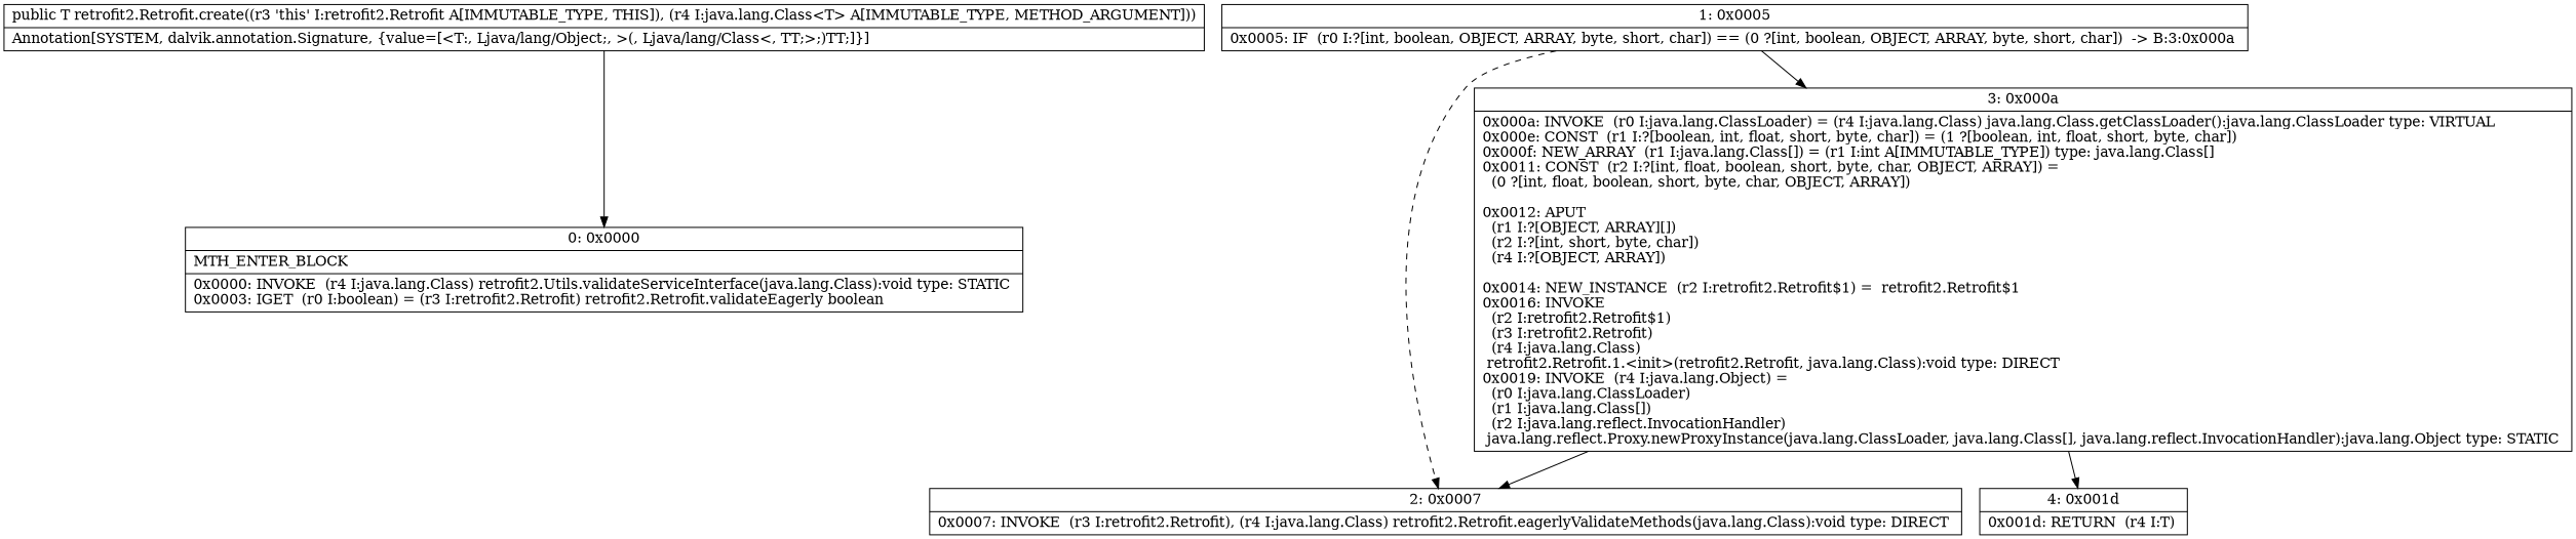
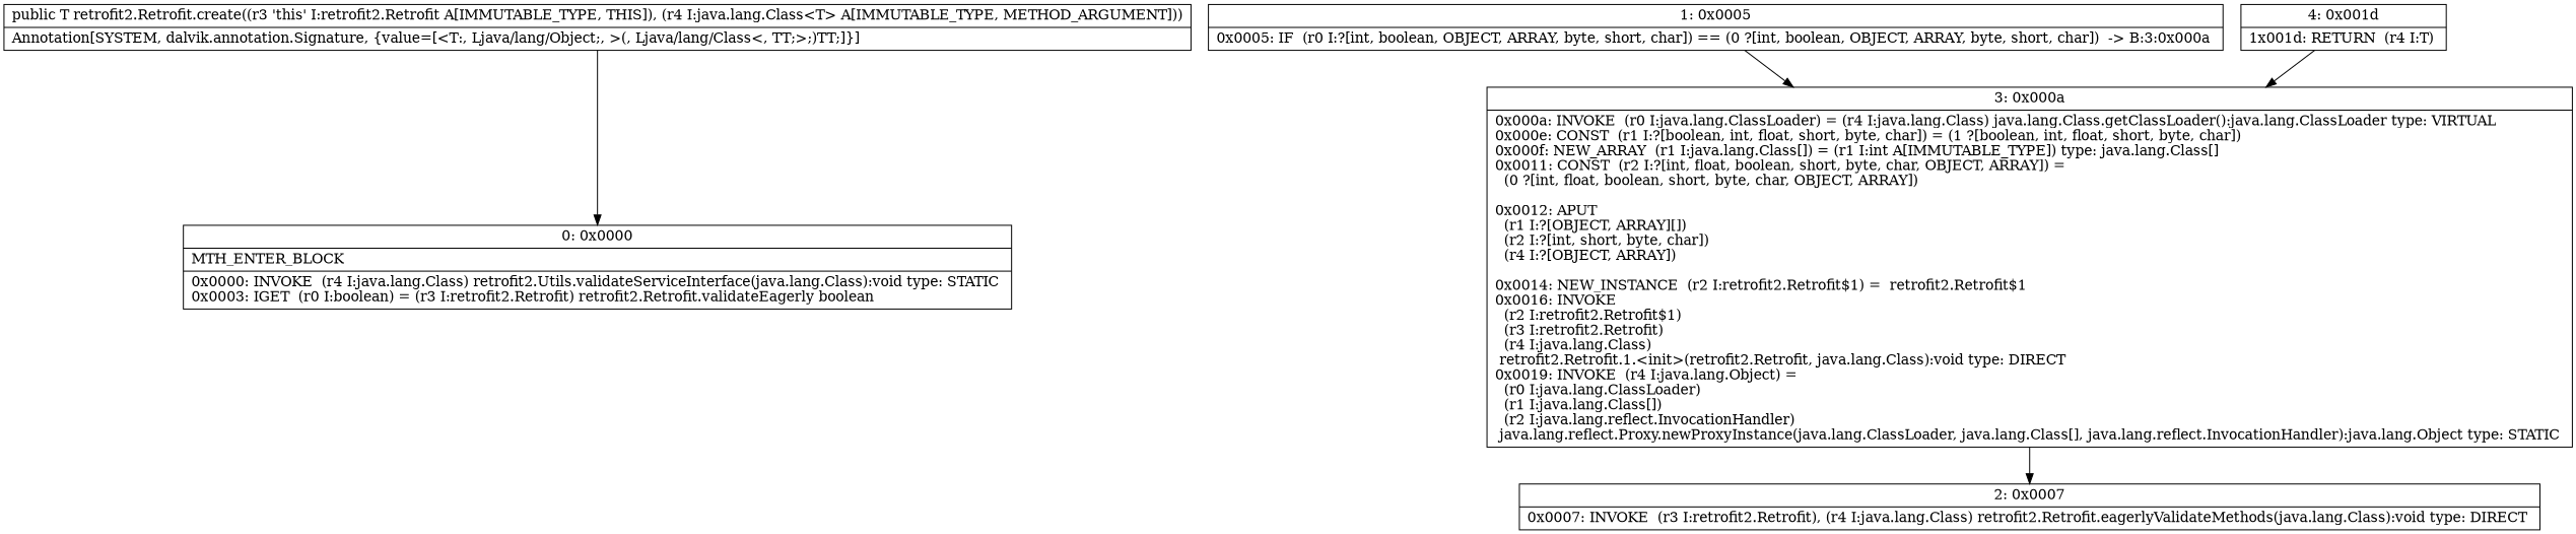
  digraph {
    node [shape=record]
    n1 [label="{0\:\ 0x0000|MTH_ENTER_BLOCK\l|0x0000: INVOKE  (r4 I:java.lang.Class) retrofit2.Utils.validateServiceInterface(java.lang.Class):void type: STATIC \l0x0003: IGET  (r0 I:boolean) = (r3 I:retrofit2.Retrofit) retrofit2.Retrofit.validateEagerly boolean \l}"]
    n2 [label="{1\:\ 0x0005|0x0005: IF  (r0 I:?[int, boolean, OBJECT, ARRAY, byte, short, char]) == (0 ?[int, boolean, OBJECT, ARRAY, byte, short, char])  \-\> B:3:0x000a \l}"]
    n3 [label="{2\:\ 0x0007|0x0007: INVOKE  (r3 I:retrofit2.Retrofit), (r4 I:java.lang.Class) retrofit2.Retrofit.eagerlyValidateMethods(java.lang.Class):void type: DIRECT \l}"]
    n4 [label="{3\:\ 0x000a|0x000a: INVOKE  (r0 I:java.lang.ClassLoader) = (r4 I:java.lang.Class) java.lang.Class.getClassLoader():java.lang.ClassLoader type: VIRTUAL \l0x000e: CONST  (r1 I:?[boolean, int, float, short, byte, char]) = (1 ?[boolean, int, float, short, byte, char]) \l0x000f: NEW_ARRAY  (r1 I:java.lang.Class[]) = (r1 I:int A[IMMUTABLE_TYPE]) type: java.lang.Class[] \l0x0011: CONST  (r2 I:?[int, float, boolean, short, byte, char, OBJECT, ARRAY]) = \l  (0 ?[int, float, boolean, short, byte, char, OBJECT, ARRAY])\l \l0x0012: APUT  \l  (r1 I:?[OBJECT, ARRAY][])\l  (r2 I:?[int, short, byte, char])\l  (r4 I:?[OBJECT, ARRAY])\l \l0x0014: NEW_INSTANCE  (r2 I:retrofit2.Retrofit$1) =  retrofit2.Retrofit$1 \l0x0016: INVOKE  \l  (r2 I:retrofit2.Retrofit$1)\l  (r3 I:retrofit2.Retrofit)\l  (r4 I:java.lang.Class)\l retrofit2.Retrofit.1.\<init\>(retrofit2.Retrofit, java.lang.Class):void type: DIRECT \l0x0019: INVOKE  (r4 I:java.lang.Object) = \l  (r0 I:java.lang.ClassLoader)\l  (r1 I:java.lang.Class[])\l  (r2 I:java.lang.reflect.InvocationHandler)\l java.lang.reflect.Proxy.newProxyInstance(java.lang.ClassLoader, java.lang.Class[], java.lang.reflect.InvocationHandler):java.lang.Object type: STATIC \l}"]
-   n5 [label="{4\:\ 0x001d|0x001d: RETURN  (r4 I:T) \l}"]
+   n5 [label="{4\:\ 0x001d|1x001d: RETURN  (r4 I:T) \l}"]
    n6 [label="{public T retrofit2.Retrofit.create((r3 'this' I:retrofit2.Retrofit A[IMMUTABLE_TYPE, THIS]), (r4 I:java.lang.Class\<T\> A[IMMUTABLE_TYPE, METHOD_ARGUMENT]))  | Annotation[SYSTEM, dalvik.annotation.Signature, \{value=[\<T:, Ljava\/lang\/Object;, \>(, Ljava\/lang\/Class\<, TT;\>;)TT;]\}]\l}"]
-   n2 -> n3 [style=dashed]
    n2 -> n4
    n4 -> n3
-   n4 -> n5
+   n5 -> n4
    n6 -> n1
  }
